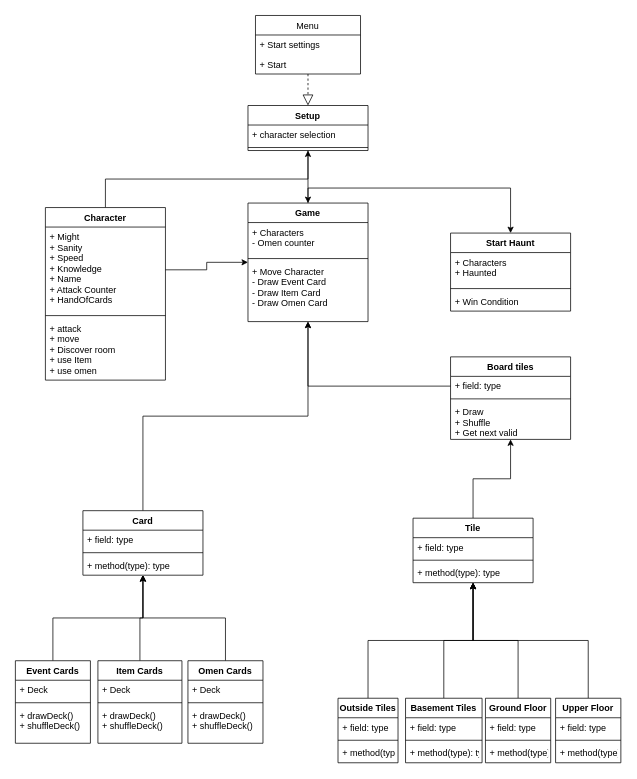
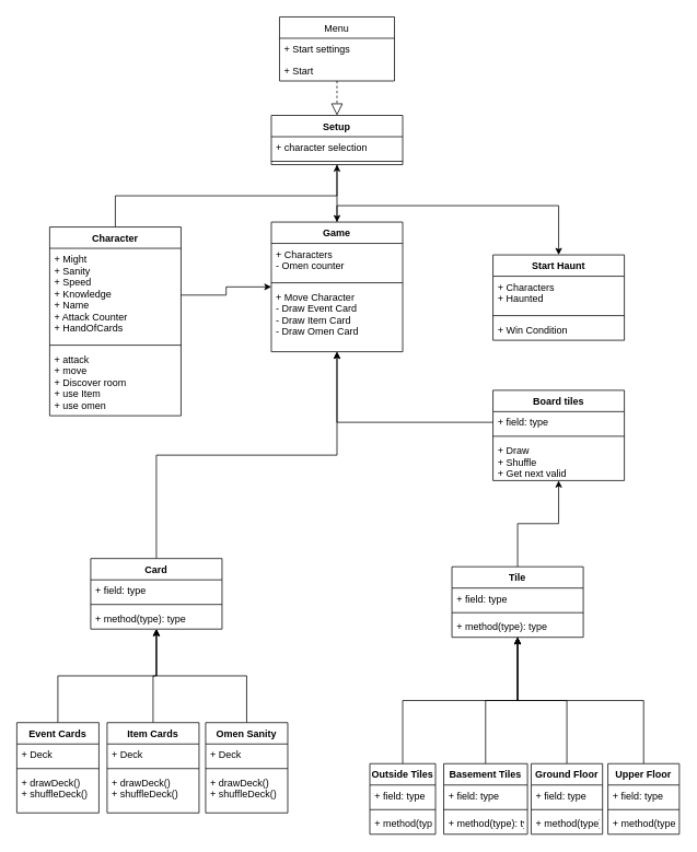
  <mxCell id="0" />
  <mxCell id="1" parent="0" />
  <mxCell id="2" value="Menu" style="swimlane;fontStyle=0;childLayout=stackLayout;horizontal=1;startSize=26;fillColor=none;horizontalStack=0;resizeParent=1;resizeParentMax=0;resizeLast=0;collapsible=1;marginBottom=0;" parent="1" vertex="1"><mxGeometry x="340" y="20" width="140" height="78" as="geometry" /></mxCell>
  <mxCell id="3" value="+ Start settings" style="text;strokeColor=none;fillColor=none;align=left;verticalAlign=top;spacingLeft=4;spacingRight=4;overflow=hidden;rotatable=0;points=[[0,0.5],[1,0.5]];portConstraint=eastwest;" parent="2" vertex="1"><mxGeometry y="26" width="140" height="26" as="geometry" /></mxCell>
  <mxCell id="4" value="+ Start " style="text;strokeColor=none;fillColor=none;align=left;verticalAlign=top;spacingLeft=4;spacingRight=4;overflow=hidden;rotatable=0;points=[[0,0.5],[1,0.5]];portConstraint=eastwest;" parent="2" vertex="1"><mxGeometry y="52" width="140" height="26" as="geometry" /></mxCell>
  <mxCell id="5" style="edgeStyle=orthogonalEdgeStyle;rounded=0;orthogonalLoop=1;jettySize=auto;html=1;" parent="1" source="6" target="11" edge="1"><mxGeometry relative="1" as="geometry" /></mxCell>
  <mxCell id="6" value="Setup" style="swimlane;fontStyle=1;align=center;verticalAlign=top;childLayout=stackLayout;horizontal=1;startSize=26;horizontalStack=0;resizeParent=1;resizeParentMax=0;resizeLast=0;collapsible=1;marginBottom=0;" parent="1" vertex="1"><mxGeometry x="330" y="140" width="160" height="60" as="geometry" /></mxCell>
  <mxCell id="7" value="+ character selection" style="text;strokeColor=none;fillColor=none;align=left;verticalAlign=top;spacingLeft=4;spacingRight=4;overflow=hidden;rotatable=0;points=[[0,0.5],[1,0.5]];portConstraint=eastwest;" parent="6" vertex="1"><mxGeometry y="26" width="160" height="26" as="geometry" /></mxCell>
  <mxCell id="8" value="" style="line;strokeWidth=1;fillColor=none;align=left;verticalAlign=middle;spacingTop=-1;spacingLeft=3;spacingRight=3;rotatable=0;labelPosition=right;points=[];portConstraint=eastwest;" parent="6" vertex="1"><mxGeometry y="52" width="160" height="8" as="geometry" /></mxCell>
  <mxCell id="9" value="" style="endArrow=block;dashed=1;endFill=0;endSize=12;html=1;" parent="1" source="2" target="6" edge="1"><mxGeometry width="160" relative="1" as="geometry"><mxPoint x="330" y="200" as="sourcePoint" /><mxPoint x="490" y="200" as="targetPoint" /></mxGeometry></mxCell>
  <mxCell id="10" style="edgeStyle=orthogonalEdgeStyle;rounded=0;orthogonalLoop=1;jettySize=auto;html=1;exitX=0.5;exitY=0;exitDx=0;exitDy=0;entryX=0.5;entryY=0;entryDx=0;entryDy=0;" parent="1" source="11" target="15" edge="1"><mxGeometry relative="1" as="geometry" /></mxCell>
  <mxCell id="11" value="Game" style="swimlane;fontStyle=1;align=center;verticalAlign=top;childLayout=stackLayout;horizontal=1;startSize=26;horizontalStack=0;resizeParent=1;resizeParentMax=0;resizeLast=0;collapsible=1;marginBottom=0;" parent="1" vertex="1"><mxGeometry x="330" y="270" width="160" height="158" as="geometry" /></mxCell>
  <mxCell id="12" value="+ Characters&#10;- Omen counter" style="text;strokeColor=none;fillColor=none;align=left;verticalAlign=top;spacingLeft=4;spacingRight=4;overflow=hidden;rotatable=0;points=[[0,0.5],[1,0.5]];portConstraint=eastwest;" parent="11" vertex="1"><mxGeometry y="26" width="160" height="44" as="geometry" /></mxCell>
  <mxCell id="13" value="" style="line;strokeWidth=1;fillColor=none;align=left;verticalAlign=middle;spacingTop=-1;spacingLeft=3;spacingRight=3;rotatable=0;labelPosition=right;points=[];portConstraint=eastwest;" parent="11" vertex="1"><mxGeometry y="70" width="160" height="8" as="geometry" /></mxCell>
  <mxCell id="14" value="+ Move Character&#10;- Draw Event Card&#10;- Draw Item Card&#10;- Draw Omen Card" style="text;strokeColor=none;fillColor=none;align=left;verticalAlign=top;spacingLeft=4;spacingRight=4;overflow=hidden;rotatable=0;points=[[0,0.5],[1,0.5]];portConstraint=eastwest;" parent="11" vertex="1"><mxGeometry y="78" width="160" height="80" as="geometry" /></mxCell>
  <mxCell id="15" value="Start Haunt" style="swimlane;fontStyle=1;align=center;verticalAlign=top;childLayout=stackLayout;horizontal=1;startSize=26;horizontalStack=0;resizeParent=1;resizeParentMax=0;resizeLast=0;collapsible=1;marginBottom=0;" parent="1" vertex="1"><mxGeometry x="600" y="310" width="160" height="104" as="geometry" /></mxCell>
  <mxCell id="16" value="+ Characters&#10;+ Haunted" style="text;strokeColor=none;fillColor=none;align=left;verticalAlign=top;spacingLeft=4;spacingRight=4;overflow=hidden;rotatable=0;points=[[0,0.5],[1,0.5]];portConstraint=eastwest;" parent="15" vertex="1"><mxGeometry y="26" width="160" height="44" as="geometry" /></mxCell>
  <mxCell id="17" value="" style="line;strokeWidth=1;fillColor=none;align=left;verticalAlign=middle;spacingTop=-1;spacingLeft=3;spacingRight=3;rotatable=0;labelPosition=right;points=[];portConstraint=eastwest;" parent="15" vertex="1"><mxGeometry y="70" width="160" height="8" as="geometry" /></mxCell>
  <mxCell id="18" value="+ Win Condition" style="text;strokeColor=none;fillColor=none;align=left;verticalAlign=top;spacingLeft=4;spacingRight=4;overflow=hidden;rotatable=0;points=[[0,0.5],[1,0.5]];portConstraint=eastwest;" parent="15" vertex="1"><mxGeometry y="78" width="160" height="26" as="geometry" /></mxCell>
  <mxCell id="19" style="edgeStyle=orthogonalEdgeStyle;rounded=0;orthogonalLoop=1;jettySize=auto;html=1;exitX=0.5;exitY=0;exitDx=0;exitDy=0;" edge="1" parent="1" source="20" target="67"><mxGeometry relative="1" as="geometry" /></mxCell>
  <mxCell id="20" value="Event Cards" style="swimlane;fontStyle=1;align=center;verticalAlign=top;childLayout=stackLayout;horizontal=1;startSize=26;horizontalStack=0;resizeParent=1;resizeParentMax=0;resizeLast=0;collapsible=1;marginBottom=0;" parent="1" vertex="1"><mxGeometry x="20" y="880" width="100" height="110" as="geometry" /></mxCell>
  <mxCell id="21" value="+ Deck" style="text;strokeColor=none;fillColor=none;align=left;verticalAlign=top;spacingLeft=4;spacingRight=4;overflow=hidden;rotatable=0;points=[[0,0.5],[1,0.5]];portConstraint=eastwest;" parent="20" vertex="1"><mxGeometry y="26" width="100" height="26" as="geometry" /></mxCell>
  <mxCell id="22" value="" style="line;strokeWidth=1;fillColor=none;align=left;verticalAlign=middle;spacingTop=-1;spacingLeft=3;spacingRight=3;rotatable=0;labelPosition=right;points=[];portConstraint=eastwest;" parent="20" vertex="1"><mxGeometry y="52" width="100" height="8" as="geometry" /></mxCell>
  <mxCell id="23" value="+ drawDeck()&#10;+ shuffleDeck()" style="text;strokeColor=none;fillColor=none;align=left;verticalAlign=top;spacingLeft=4;spacingRight=4;overflow=hidden;rotatable=0;points=[[0,0.5],[1,0.5]];portConstraint=eastwest;" parent="20" vertex="1"><mxGeometry y="60" width="100" height="50" as="geometry" /></mxCell>
  <mxCell id="24" value="&lt;span style=&quot;font-family: &amp;#34;helvetica&amp;#34; , &amp;#34;arial&amp;#34; , sans-serif ; font-size: 0px&quot;&gt;%3CmxGraphModel%3E%3Croot%3E%3CmxCell%20id%3D%220%22%2F%3E%3CmxCell%20id%3D%221%22%20parent%3D%220%22%2F%3E%3CmxCell%20id%3D%222%22%20value%3D%22Event%20Cards%22%20style%3D%22swimlane%3BfontStyle%3D1%3Balign%3Dcenter%3BverticalAlign%3Dtop%3BchildLayout%3DstackLayout%3Bhorizontal%3D1%3BstartSize%3D26%3BhorizontalStack%3D0%3BresizeParent%3D1%3BresizeParentMax%3D0%3BresizeLast%3D0%3Bcollapsible%3D1%3BmarginBottom%3D0%3B%22%20vertex%3D%221%22%20parent%3D%221%22%3E%3CmxGeometry%20x%3D%2280%22%20y%3D%22480%22%20width%3D%22160%22%20height%3D%22110%22%20as%3D%22geometry%22%2F%3E%3C%2FmxCell%3E%3CmxCell%20id%3D%223%22%20value%3D%22%2B%20Deck%22%20style%3D%22text%3BstrokeColor%3Dnone%3BfillColor%3Dnone%3Balign%3Dleft%3BverticalAlign%3Dtop%3BspacingLeft%3D4%3BspacingRight%3D4%3Boverflow%3Dhidden%3Brotatable%3D0%3Bpoints%3D%5B%5B0%2C0.5%5D%2C%5B1%2C0.5%5D%5D%3BportConstraint%3Deastwest%3B%22%20vertex%3D%221%22%20parent%3D%222%22%3E%3CmxGeometry%20y%3D%2226%22%20width%3D%22160%22%20height%3D%2226%22%20as%3D%22geometry%22%2F%3E%3C%2FmxCell%3E%3CmxCell%20id%3D%224%22%20value%3D%22%22%20style%3D%22line%3BstrokeWidth%3D1%3BfillColor%3Dnone%3Balign%3Dleft%3BverticalAlign%3Dmiddle%3BspacingTop%3D-1%3BspacingLeft%3D3%3BspacingRight%3D3%3Brotatable%3D0%3BlabelPosition%3Dright%3Bpoints%3D%5B%5D%3BportConstraint%3Deastwest%3B%22%20vertex%3D%221%22%20parent%3D%222%22%3E%3CmxGeometry%20y%3D%2252%22%20width%3D%22160%22%20height%3D%228%22%20as%3D%22geometry%22%2F%3E%3C%2FmxCell%3E%3CmxCell%20id%3D%225%22%20value%3D%22%2B%20drawDeck()%26%2310%3B%2B%20shuffleDeck()%22%20style%3D%22text%3BstrokeColor%3Dnone%3BfillColor%3Dnone%3Balign%3Dleft%3BverticalAlign%3Dtop%3BspacingLeft%3D4%3BspacingRight%3D4%3Boverflow%3Dhidden%3Brotatable%3D0%3Bpoints%3D%5B%5B0%2C0.5%5D%2C%5B1%2C0.5%5D%5D%3BportConstraint%3Deastwest%3B%22%20vertex%3D%221%22%20parent%3D%222%22%3E%3CmxGeometry%20y%3D%2260%22%20width%3D%22160%22%20height%3D%2250%22%20as%3D%22geometry%22%2F%3E%3C%2FmxCell%3E%3C%2Froot%3E%3C%2FmxGraphModel%3E&lt;/span&gt;" style="text;html=1;resizable=0;points=[];autosize=1;align=left;verticalAlign=top;spacingTop=-4;" parent="1" vertex="1"><mxGeometry x="458" y="476" width="20" height="20" as="geometry" /></mxCell>
  <mxCell id="25" style="edgeStyle=orthogonalEdgeStyle;rounded=0;orthogonalLoop=1;jettySize=auto;html=1;exitX=0.5;exitY=0;exitDx=0;exitDy=0;" edge="1" parent="1" source="26" target="67"><mxGeometry relative="1" as="geometry" /></mxCell>
  <mxCell id="26" value="Item Cards" style="swimlane;fontStyle=1;align=center;verticalAlign=top;childLayout=stackLayout;horizontal=1;startSize=26;horizontalStack=0;resizeParent=1;resizeParentMax=0;resizeLast=0;collapsible=1;marginBottom=0;" parent="1" vertex="1"><mxGeometry x="130" y="880" width="112" height="110" as="geometry" /></mxCell>
  <mxCell id="27" value="+ Deck" style="text;strokeColor=none;fillColor=none;align=left;verticalAlign=top;spacingLeft=4;spacingRight=4;overflow=hidden;rotatable=0;points=[[0,0.5],[1,0.5]];portConstraint=eastwest;" parent="26" vertex="1"><mxGeometry y="26" width="112" height="26" as="geometry" /></mxCell>
  <mxCell id="28" value="" style="line;strokeWidth=1;fillColor=none;align=left;verticalAlign=middle;spacingTop=-1;spacingLeft=3;spacingRight=3;rotatable=0;labelPosition=right;points=[];portConstraint=eastwest;" parent="26" vertex="1"><mxGeometry y="52" width="112" height="8" as="geometry" /></mxCell>
  <mxCell id="29" value="+ drawDeck()&#10;+ shuffleDeck()" style="text;strokeColor=none;fillColor=none;align=left;verticalAlign=top;spacingLeft=4;spacingRight=4;overflow=hidden;rotatable=0;points=[[0,0.5],[1,0.5]];portConstraint=eastwest;" parent="26" vertex="1"><mxGeometry y="60" width="112" height="50" as="geometry" /></mxCell>
  <mxCell id="30" style="edgeStyle=orthogonalEdgeStyle;rounded=0;orthogonalLoop=1;jettySize=auto;html=1;exitX=0.5;exitY=0;exitDx=0;exitDy=0;" edge="1" parent="1" source="31" target="67"><mxGeometry relative="1" as="geometry" /></mxCell>
- <mxCell id="31" value="Omen Cards" style="swimlane;fontStyle=1;align=center;verticalAlign=top;childLayout=stackLayout;horizontal=1;startSize=26;horizontalStack=0;resizeParent=1;resizeParentMax=0;resizeLast=0;collapsible=1;marginBottom=0;" parent="1" vertex="1"><mxGeometry x="250" y="880" width="100" height="110" as="geometry" /></mxCell>
+ <mxCell id="31" value="Omen Sanity" style="swimlane;fontStyle=1;align=center;verticalAlign=top;childLayout=stackLayout;horizontal=1;startSize=26;horizontalStack=0;resizeParent=1;resizeParentMax=0;resizeLast=0;collapsible=1;marginBottom=0;" parent="1" vertex="1"><mxGeometry x="250" y="880" width="100" height="110" as="geometry" /></mxCell>
  <mxCell id="32" value="+ Deck" style="text;strokeColor=none;fillColor=none;align=left;verticalAlign=top;spacingLeft=4;spacingRight=4;overflow=hidden;rotatable=0;points=[[0,0.5],[1,0.5]];portConstraint=eastwest;" parent="31" vertex="1"><mxGeometry y="26" width="100" height="26" as="geometry" /></mxCell>
  <mxCell id="33" value="" style="line;strokeWidth=1;fillColor=none;align=left;verticalAlign=middle;spacingTop=-1;spacingLeft=3;spacingRight=3;rotatable=0;labelPosition=right;points=[];portConstraint=eastwest;" parent="31" vertex="1"><mxGeometry y="52" width="100" height="8" as="geometry" /></mxCell>
  <mxCell id="34" value="+ drawDeck()&#10;+ shuffleDeck()" style="text;strokeColor=none;fillColor=none;align=left;verticalAlign=top;spacingLeft=4;spacingRight=4;overflow=hidden;rotatable=0;points=[[0,0.5],[1,0.5]];portConstraint=eastwest;" parent="31" vertex="1"><mxGeometry y="60" width="100" height="50" as="geometry" /></mxCell>
  <mxCell id="35" style="edgeStyle=orthogonalEdgeStyle;rounded=0;orthogonalLoop=1;jettySize=auto;html=1;exitX=0.5;exitY=0;exitDx=0;exitDy=0;" parent="1" source="36" target="6" edge="1"><mxGeometry relative="1" as="geometry" /></mxCell>
  <mxCell id="36" value="Character" style="swimlane;fontStyle=1;align=center;verticalAlign=top;childLayout=stackLayout;horizontal=1;startSize=26;horizontalStack=0;resizeParent=1;resizeParentMax=0;resizeLast=0;collapsible=1;marginBottom=0;" parent="1" vertex="1"><mxGeometry x="60" y="276" width="160" height="230" as="geometry" /></mxCell>
  <mxCell id="37" value="+ Might&#10;+ Sanity&#10;+ Speed&#10;+ Knowledge&#10;+ Name&#10;+ Attack Counter&#10;+ HandOfCards" style="text;strokeColor=none;fillColor=none;align=left;verticalAlign=top;spacingLeft=4;spacingRight=4;overflow=hidden;rotatable=0;points=[[0,0.5],[1,0.5]];portConstraint=eastwest;" parent="36" vertex="1"><mxGeometry y="26" width="160" height="114" as="geometry" /></mxCell>
  <mxCell id="38" value="" style="line;strokeWidth=1;fillColor=none;align=left;verticalAlign=middle;spacingTop=-1;spacingLeft=3;spacingRight=3;rotatable=0;labelPosition=right;points=[];portConstraint=eastwest;" parent="36" vertex="1"><mxGeometry y="140" width="160" height="8" as="geometry" /></mxCell>
  <mxCell id="39" value="+ attack&#10;+ move&#10;+ Discover room&#10;+ use Item &#10;+ use omen" style="text;strokeColor=none;fillColor=none;align=left;verticalAlign=top;spacingLeft=4;spacingRight=4;overflow=hidden;rotatable=0;points=[[0,0.5],[1,0.5]];portConstraint=eastwest;" parent="36" vertex="1"><mxGeometry y="148" width="160" height="82" as="geometry" /></mxCell>
  <mxCell id="40" value="Board tiles" style="swimlane;fontStyle=1;align=center;verticalAlign=top;childLayout=stackLayout;horizontal=1;startSize=26;horizontalStack=0;resizeParent=1;resizeParentMax=0;resizeLast=0;collapsible=1;marginBottom=0;" parent="1" vertex="1"><mxGeometry x="600" y="475" width="160" height="110" as="geometry" /></mxCell>
  <mxCell id="41" value="+ field: type" style="text;strokeColor=none;fillColor=none;align=left;verticalAlign=top;spacingLeft=4;spacingRight=4;overflow=hidden;rotatable=0;points=[[0,0.5],[1,0.5]];portConstraint=eastwest;" parent="40" vertex="1"><mxGeometry y="26" width="160" height="26" as="geometry" /></mxCell>
  <mxCell id="42" value="" style="line;strokeWidth=1;fillColor=none;align=left;verticalAlign=middle;spacingTop=-1;spacingLeft=3;spacingRight=3;rotatable=0;labelPosition=right;points=[];portConstraint=eastwest;" parent="40" vertex="1"><mxGeometry y="52" width="160" height="8" as="geometry" /></mxCell>
  <mxCell id="43" value="+ Draw&#10;+ Shuffle&#10;+ Get next valid" style="text;strokeColor=none;fillColor=none;align=left;verticalAlign=top;spacingLeft=4;spacingRight=4;overflow=hidden;rotatable=0;points=[[0,0.5],[1,0.5]];portConstraint=eastwest;" parent="40" vertex="1"><mxGeometry y="60" width="160" height="50" as="geometry" /></mxCell>
  <mxCell id="44" style="edgeStyle=orthogonalEdgeStyle;rounded=0;orthogonalLoop=1;jettySize=auto;html=1;exitX=0.5;exitY=0;exitDx=0;exitDy=0;" parent="1" source="45" target="72" edge="1"><mxGeometry relative="1" as="geometry" /></mxCell>
  <mxCell id="45" value="Basement Tiles" style="swimlane;fontStyle=1;align=center;verticalAlign=top;childLayout=stackLayout;horizontal=1;startSize=26;horizontalStack=0;resizeParent=1;resizeParentMax=0;resizeLast=0;collapsible=1;marginBottom=0;" parent="1" vertex="1"><mxGeometry x="540" y="930" width="102" height="86" as="geometry" /></mxCell>
  <mxCell id="46" value="+ field: type" style="text;strokeColor=none;fillColor=none;align=left;verticalAlign=top;spacingLeft=4;spacingRight=4;overflow=hidden;rotatable=0;points=[[0,0.5],[1,0.5]];portConstraint=eastwest;" parent="45" vertex="1"><mxGeometry y="26" width="102" height="26" as="geometry" /></mxCell>
  <mxCell id="47" value="" style="line;strokeWidth=1;fillColor=none;align=left;verticalAlign=middle;spacingTop=-1;spacingLeft=3;spacingRight=3;rotatable=0;labelPosition=right;points=[];portConstraint=eastwest;" parent="45" vertex="1"><mxGeometry y="52" width="102" height="8" as="geometry" /></mxCell>
  <mxCell id="48" value="+ method(type): type" style="text;strokeColor=none;fillColor=none;align=left;verticalAlign=top;spacingLeft=4;spacingRight=4;overflow=hidden;rotatable=0;points=[[0,0.5],[1,0.5]];portConstraint=eastwest;" parent="45" vertex="1"><mxGeometry y="60" width="102" height="26" as="geometry" /></mxCell>
  <mxCell id="49" style="edgeStyle=orthogonalEdgeStyle;rounded=0;orthogonalLoop=1;jettySize=auto;html=1;exitX=0.5;exitY=0;exitDx=0;exitDy=0;" parent="1" source="50" target="72" edge="1"><mxGeometry relative="1" as="geometry" /></mxCell>
  <mxCell id="50" value="Ground Floor" style="swimlane;fontStyle=1;align=center;verticalAlign=top;childLayout=stackLayout;horizontal=1;startSize=26;horizontalStack=0;resizeParent=1;resizeParentMax=0;resizeLast=0;collapsible=1;marginBottom=0;" parent="1" vertex="1"><mxGeometry x="646.5" y="930" width="87" height="86" as="geometry" /></mxCell>
  <mxCell id="51" value="+ field: type" style="text;strokeColor=none;fillColor=none;align=left;verticalAlign=top;spacingLeft=4;spacingRight=4;overflow=hidden;rotatable=0;points=[[0,0.5],[1,0.5]];portConstraint=eastwest;" parent="50" vertex="1"><mxGeometry y="26" width="87" height="26" as="geometry" /></mxCell>
  <mxCell id="52" value="" style="line;strokeWidth=1;fillColor=none;align=left;verticalAlign=middle;spacingTop=-1;spacingLeft=3;spacingRight=3;rotatable=0;labelPosition=right;points=[];portConstraint=eastwest;" parent="50" vertex="1"><mxGeometry y="52" width="87" height="8" as="geometry" /></mxCell>
  <mxCell id="53" value="+ method(type): type" style="text;strokeColor=none;fillColor=none;align=left;verticalAlign=top;spacingLeft=4;spacingRight=4;overflow=hidden;rotatable=0;points=[[0,0.5],[1,0.5]];portConstraint=eastwest;" parent="50" vertex="1"><mxGeometry y="60" width="87" height="26" as="geometry" /></mxCell>
  <mxCell id="54" style="edgeStyle=orthogonalEdgeStyle;rounded=0;orthogonalLoop=1;jettySize=auto;html=1;exitX=0.5;exitY=0;exitDx=0;exitDy=0;" parent="1" source="55" target="72" edge="1"><mxGeometry relative="1" as="geometry" /></mxCell>
  <mxCell id="55" value="Upper Floor" style="swimlane;fontStyle=1;align=center;verticalAlign=top;childLayout=stackLayout;horizontal=1;startSize=26;horizontalStack=0;resizeParent=1;resizeParentMax=0;resizeLast=0;collapsible=1;marginBottom=0;" parent="1" vertex="1"><mxGeometry x="740" y="930" width="87" height="86" as="geometry" /></mxCell>
  <mxCell id="56" value="+ field: type" style="text;strokeColor=none;fillColor=none;align=left;verticalAlign=top;spacingLeft=4;spacingRight=4;overflow=hidden;rotatable=0;points=[[0,0.5],[1,0.5]];portConstraint=eastwest;" parent="55" vertex="1"><mxGeometry y="26" width="87" height="26" as="geometry" /></mxCell>
  <mxCell id="57" value="" style="line;strokeWidth=1;fillColor=none;align=left;verticalAlign=middle;spacingTop=-1;spacingLeft=3;spacingRight=3;rotatable=0;labelPosition=right;points=[];portConstraint=eastwest;" parent="55" vertex="1"><mxGeometry y="52" width="87" height="8" as="geometry" /></mxCell>
  <mxCell id="58" value="+ method(type): type" style="text;strokeColor=none;fillColor=none;align=left;verticalAlign=top;spacingLeft=4;spacingRight=4;overflow=hidden;rotatable=0;points=[[0,0.5],[1,0.5]];portConstraint=eastwest;" parent="55" vertex="1"><mxGeometry y="60" width="87" height="26" as="geometry" /></mxCell>
  <mxCell id="59" style="edgeStyle=orthogonalEdgeStyle;rounded=0;orthogonalLoop=1;jettySize=auto;html=1;exitX=1;exitY=0.5;exitDx=0;exitDy=0;" parent="1" source="37" target="11" edge="1"><mxGeometry relative="1" as="geometry" /></mxCell>
  <mxCell id="60" style="edgeStyle=orthogonalEdgeStyle;rounded=0;orthogonalLoop=1;jettySize=auto;html=1;exitX=0.5;exitY=0;exitDx=0;exitDy=0;" parent="1" source="61" target="72" edge="1"><mxGeometry relative="1" as="geometry" /></mxCell>
  <mxCell id="61" value="Outside Tiles" style="swimlane;fontStyle=1;align=center;verticalAlign=top;childLayout=stackLayout;horizontal=1;startSize=26;horizontalStack=0;resizeParent=1;resizeParentMax=0;resizeLast=0;collapsible=1;marginBottom=0;" parent="1" vertex="1"><mxGeometry x="450" y="930" width="80" height="86" as="geometry" /></mxCell>
  <mxCell id="62" value="+ field: type" style="text;strokeColor=none;fillColor=none;align=left;verticalAlign=top;spacingLeft=4;spacingRight=4;overflow=hidden;rotatable=0;points=[[0,0.5],[1,0.5]];portConstraint=eastwest;" parent="61" vertex="1"><mxGeometry y="26" width="80" height="26" as="geometry" /></mxCell>
  <mxCell id="63" value="" style="line;strokeWidth=1;fillColor=none;align=left;verticalAlign=middle;spacingTop=-1;spacingLeft=3;spacingRight=3;rotatable=0;labelPosition=right;points=[];portConstraint=eastwest;" parent="61" vertex="1"><mxGeometry y="52" width="80" height="8" as="geometry" /></mxCell>
  <mxCell id="64" value="+ method(type): type" style="text;strokeColor=none;fillColor=none;align=left;verticalAlign=top;spacingLeft=4;spacingRight=4;overflow=hidden;rotatable=0;points=[[0,0.5],[1,0.5]];portConstraint=eastwest;" parent="61" vertex="1"><mxGeometry y="60" width="80" height="26" as="geometry" /></mxCell>
  <mxCell id="65" style="edgeStyle=orthogonalEdgeStyle;rounded=0;orthogonalLoop=1;jettySize=auto;html=1;exitX=0;exitY=0.5;exitDx=0;exitDy=0;" parent="1" source="41" target="11" edge="1"><mxGeometry relative="1" as="geometry" /></mxCell>
  <mxCell id="66" style="edgeStyle=orthogonalEdgeStyle;rounded=0;orthogonalLoop=1;jettySize=auto;html=1;exitX=0.5;exitY=0;exitDx=0;exitDy=0;" edge="1" parent="1" source="67" target="11"><mxGeometry relative="1" as="geometry" /></mxCell>
  <mxCell id="67" value="Card" style="swimlane;fontStyle=1;align=center;verticalAlign=top;childLayout=stackLayout;horizontal=1;startSize=26;horizontalStack=0;resizeParent=1;resizeParentMax=0;resizeLast=0;collapsible=1;marginBottom=0;" vertex="1" parent="1"><mxGeometry x="110" y="680" width="160" height="86" as="geometry" /></mxCell>
  <mxCell id="68" value="+ field: type" style="text;strokeColor=none;fillColor=none;align=left;verticalAlign=top;spacingLeft=4;spacingRight=4;overflow=hidden;rotatable=0;points=[[0,0.5],[1,0.5]];portConstraint=eastwest;" vertex="1" parent="67"><mxGeometry y="26" width="160" height="26" as="geometry" /></mxCell>
  <mxCell id="69" value="" style="line;strokeWidth=1;fillColor=none;align=left;verticalAlign=middle;spacingTop=-1;spacingLeft=3;spacingRight=3;rotatable=0;labelPosition=right;points=[];portConstraint=eastwest;" vertex="1" parent="67"><mxGeometry y="52" width="160" height="8" as="geometry" /></mxCell>
  <mxCell id="70" value="+ method(type): type" style="text;strokeColor=none;fillColor=none;align=left;verticalAlign=top;spacingLeft=4;spacingRight=4;overflow=hidden;rotatable=0;points=[[0,0.5],[1,0.5]];portConstraint=eastwest;" vertex="1" parent="67"><mxGeometry y="60" width="160" height="26" as="geometry" /></mxCell>
  <mxCell id="71" style="edgeStyle=orthogonalEdgeStyle;rounded=0;orthogonalLoop=1;jettySize=auto;html=1;exitX=0.5;exitY=0;exitDx=0;exitDy=0;" edge="1" parent="1" source="72" target="40"><mxGeometry relative="1" as="geometry" /></mxCell>
  <mxCell id="72" value="Tile" style="swimlane;fontStyle=1;align=center;verticalAlign=top;childLayout=stackLayout;horizontal=1;startSize=26;horizontalStack=0;resizeParent=1;resizeParentMax=0;resizeLast=0;collapsible=1;marginBottom=0;" vertex="1" parent="1"><mxGeometry x="550" y="690" width="160" height="86" as="geometry" /></mxCell>
  <mxCell id="73" value="+ field: type" style="text;strokeColor=none;fillColor=none;align=left;verticalAlign=top;spacingLeft=4;spacingRight=4;overflow=hidden;rotatable=0;points=[[0,0.5],[1,0.5]];portConstraint=eastwest;" vertex="1" parent="72"><mxGeometry y="26" width="160" height="26" as="geometry" /></mxCell>
  <mxCell id="74" value="" style="line;strokeWidth=1;fillColor=none;align=left;verticalAlign=middle;spacingTop=-1;spacingLeft=3;spacingRight=3;rotatable=0;labelPosition=right;points=[];portConstraint=eastwest;" vertex="1" parent="72"><mxGeometry y="52" width="160" height="8" as="geometry" /></mxCell>
  <mxCell id="75" value="+ method(type): type" style="text;strokeColor=none;fillColor=none;align=left;verticalAlign=top;spacingLeft=4;spacingRight=4;overflow=hidden;rotatable=0;points=[[0,0.5],[1,0.5]];portConstraint=eastwest;" vertex="1" parent="72"><mxGeometry y="60" width="160" height="26" as="geometry" /></mxCell>
